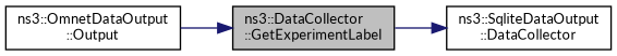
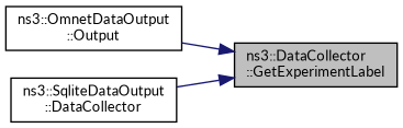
  digraph {
    fontname=Lato
    rankdir=RL
    node [color=black fillcolor=white fontname=Lato fontsize=10 shape=record style=filled]
    edge [color=midnightblue dir=back fontname=Lato fontsize=10 labelfontname=Helvetica labelfontsize=10 style=solid]
    n1 [fillcolor=grey75 fontcolor=black height=0.2 label="ns3::DataCollector\l::GetExperimentLabel" width=0.4]
    n2 [height=0.2 label="ns3::OmnetDataOutput\l::Output" width=0.4]
    n3 [height=0.2 label="ns3::SqliteDataOutput\l::DataCollector" width=0.4]
    n1 -> n2
-   n3 -> n1
+   n1 -> n3
  }
